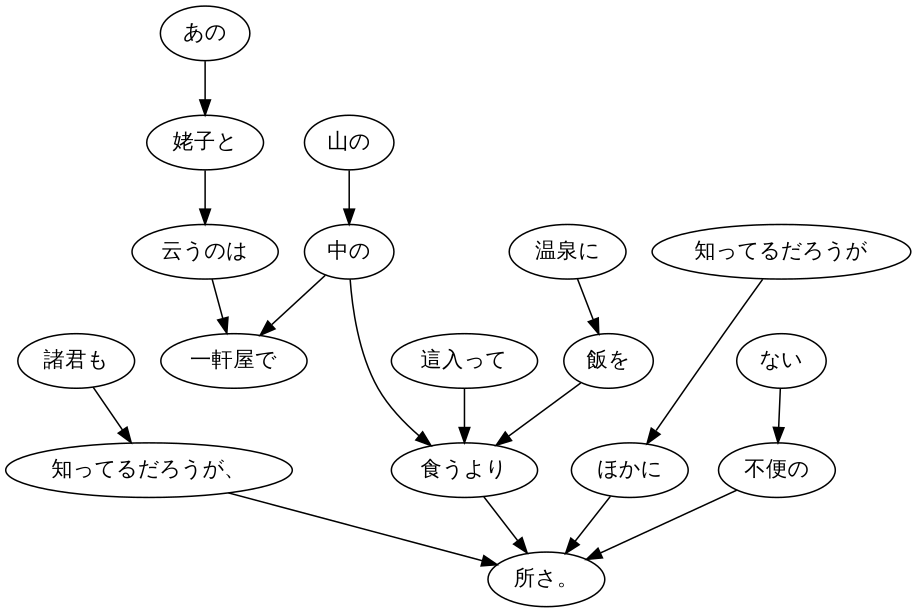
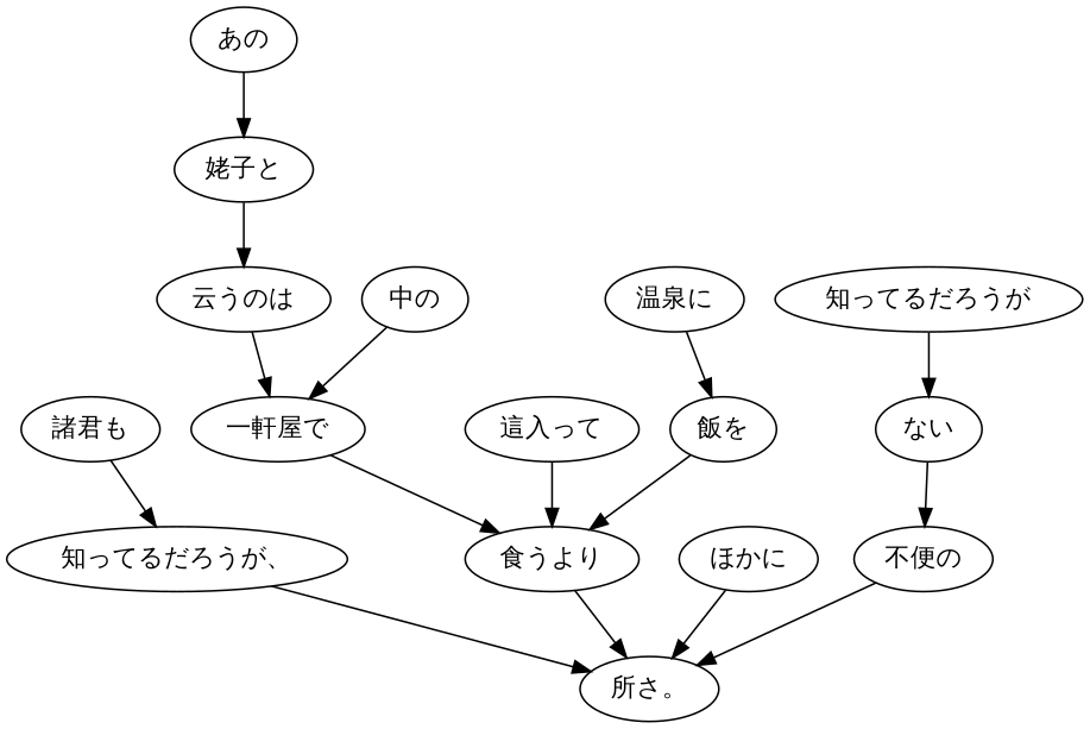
  digraph {
    n1 [label="諸君も"]
    n2 [label="知ってるだろうが、"]
    n3 [label="所さ。"]
    n4 [label="あの"]
    n5 [label="姥子と"]
    n6 [label="云うのは"]
    n7 [label="一軒屋で"]
    n8 [label="食うより"]
-   n9 [label="山の"]
    n10 [label="中の"]
    n11 [label="這入って"]
    n12 [label="温泉に"]
    n13 [label="飯を"]
    n14 [label="ほかに"]
    n15 [label="知ってるだろうが"]
    n16 [label="ない"]
    n17 [label="不便の"]
    n1 -> n2
    n2 -> n3
    n4 -> n5
    n5 -> n6
    n6 -> n7
-   n10 -> n8
+   n7 -> n8
    n8 -> n3
-   n9 -> n10
    n10 -> n7
    n11 -> n8
    n12 -> n13
    n13 -> n8
    n14 -> n3
-   n15 -> n14
+   n15 -> n16
    n16 -> n17
    n17 -> n3
  }
